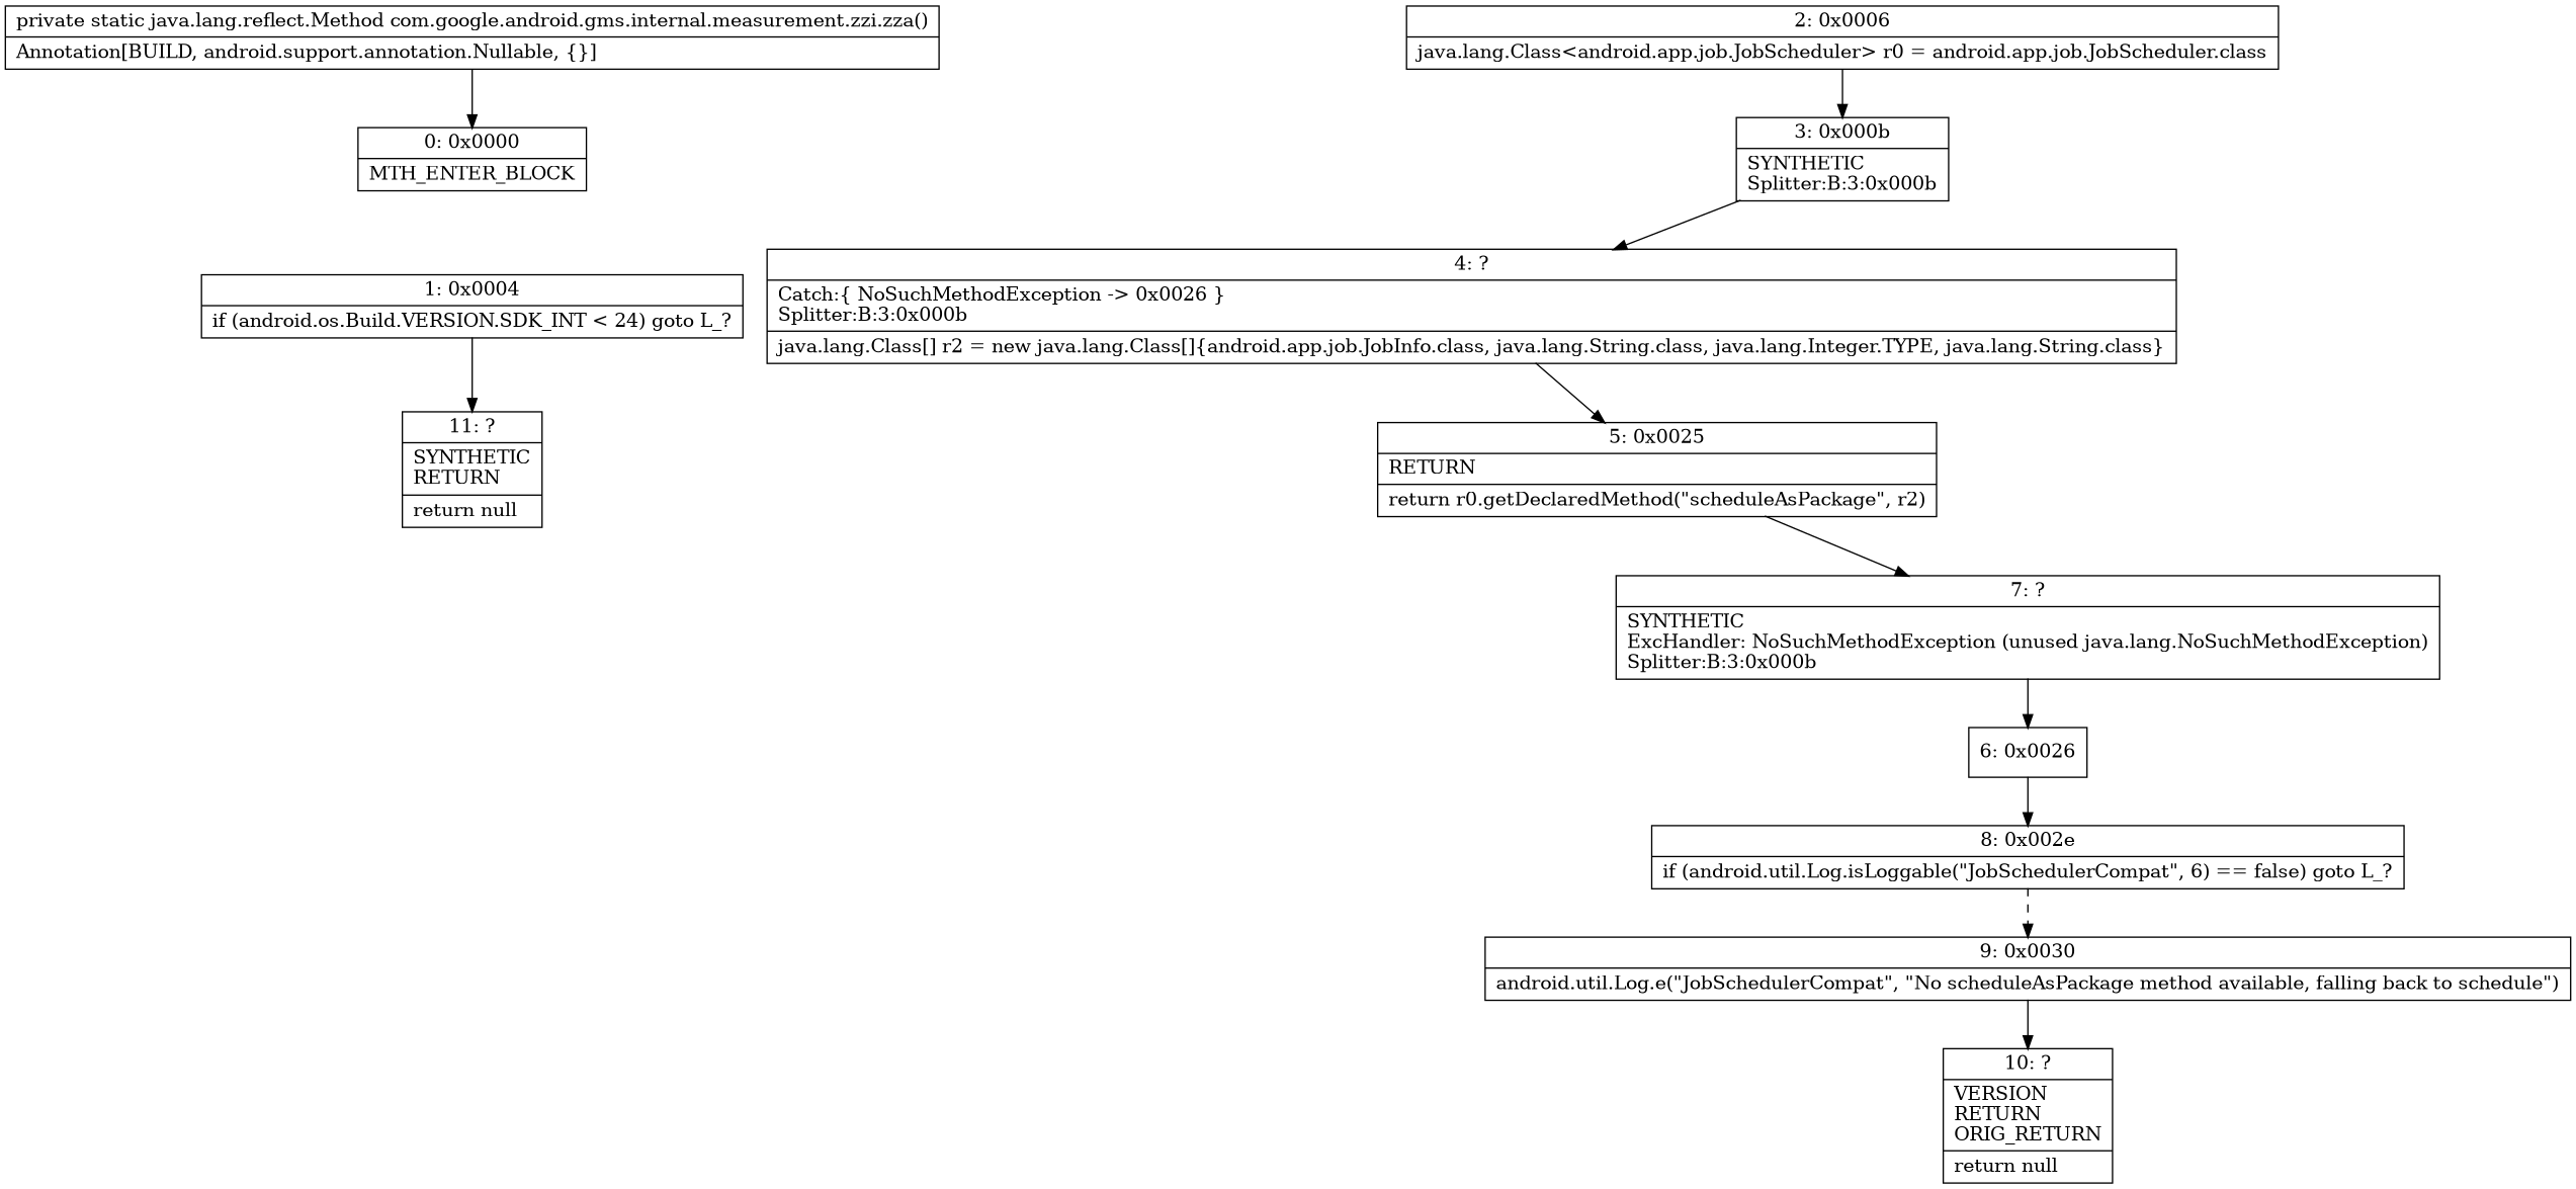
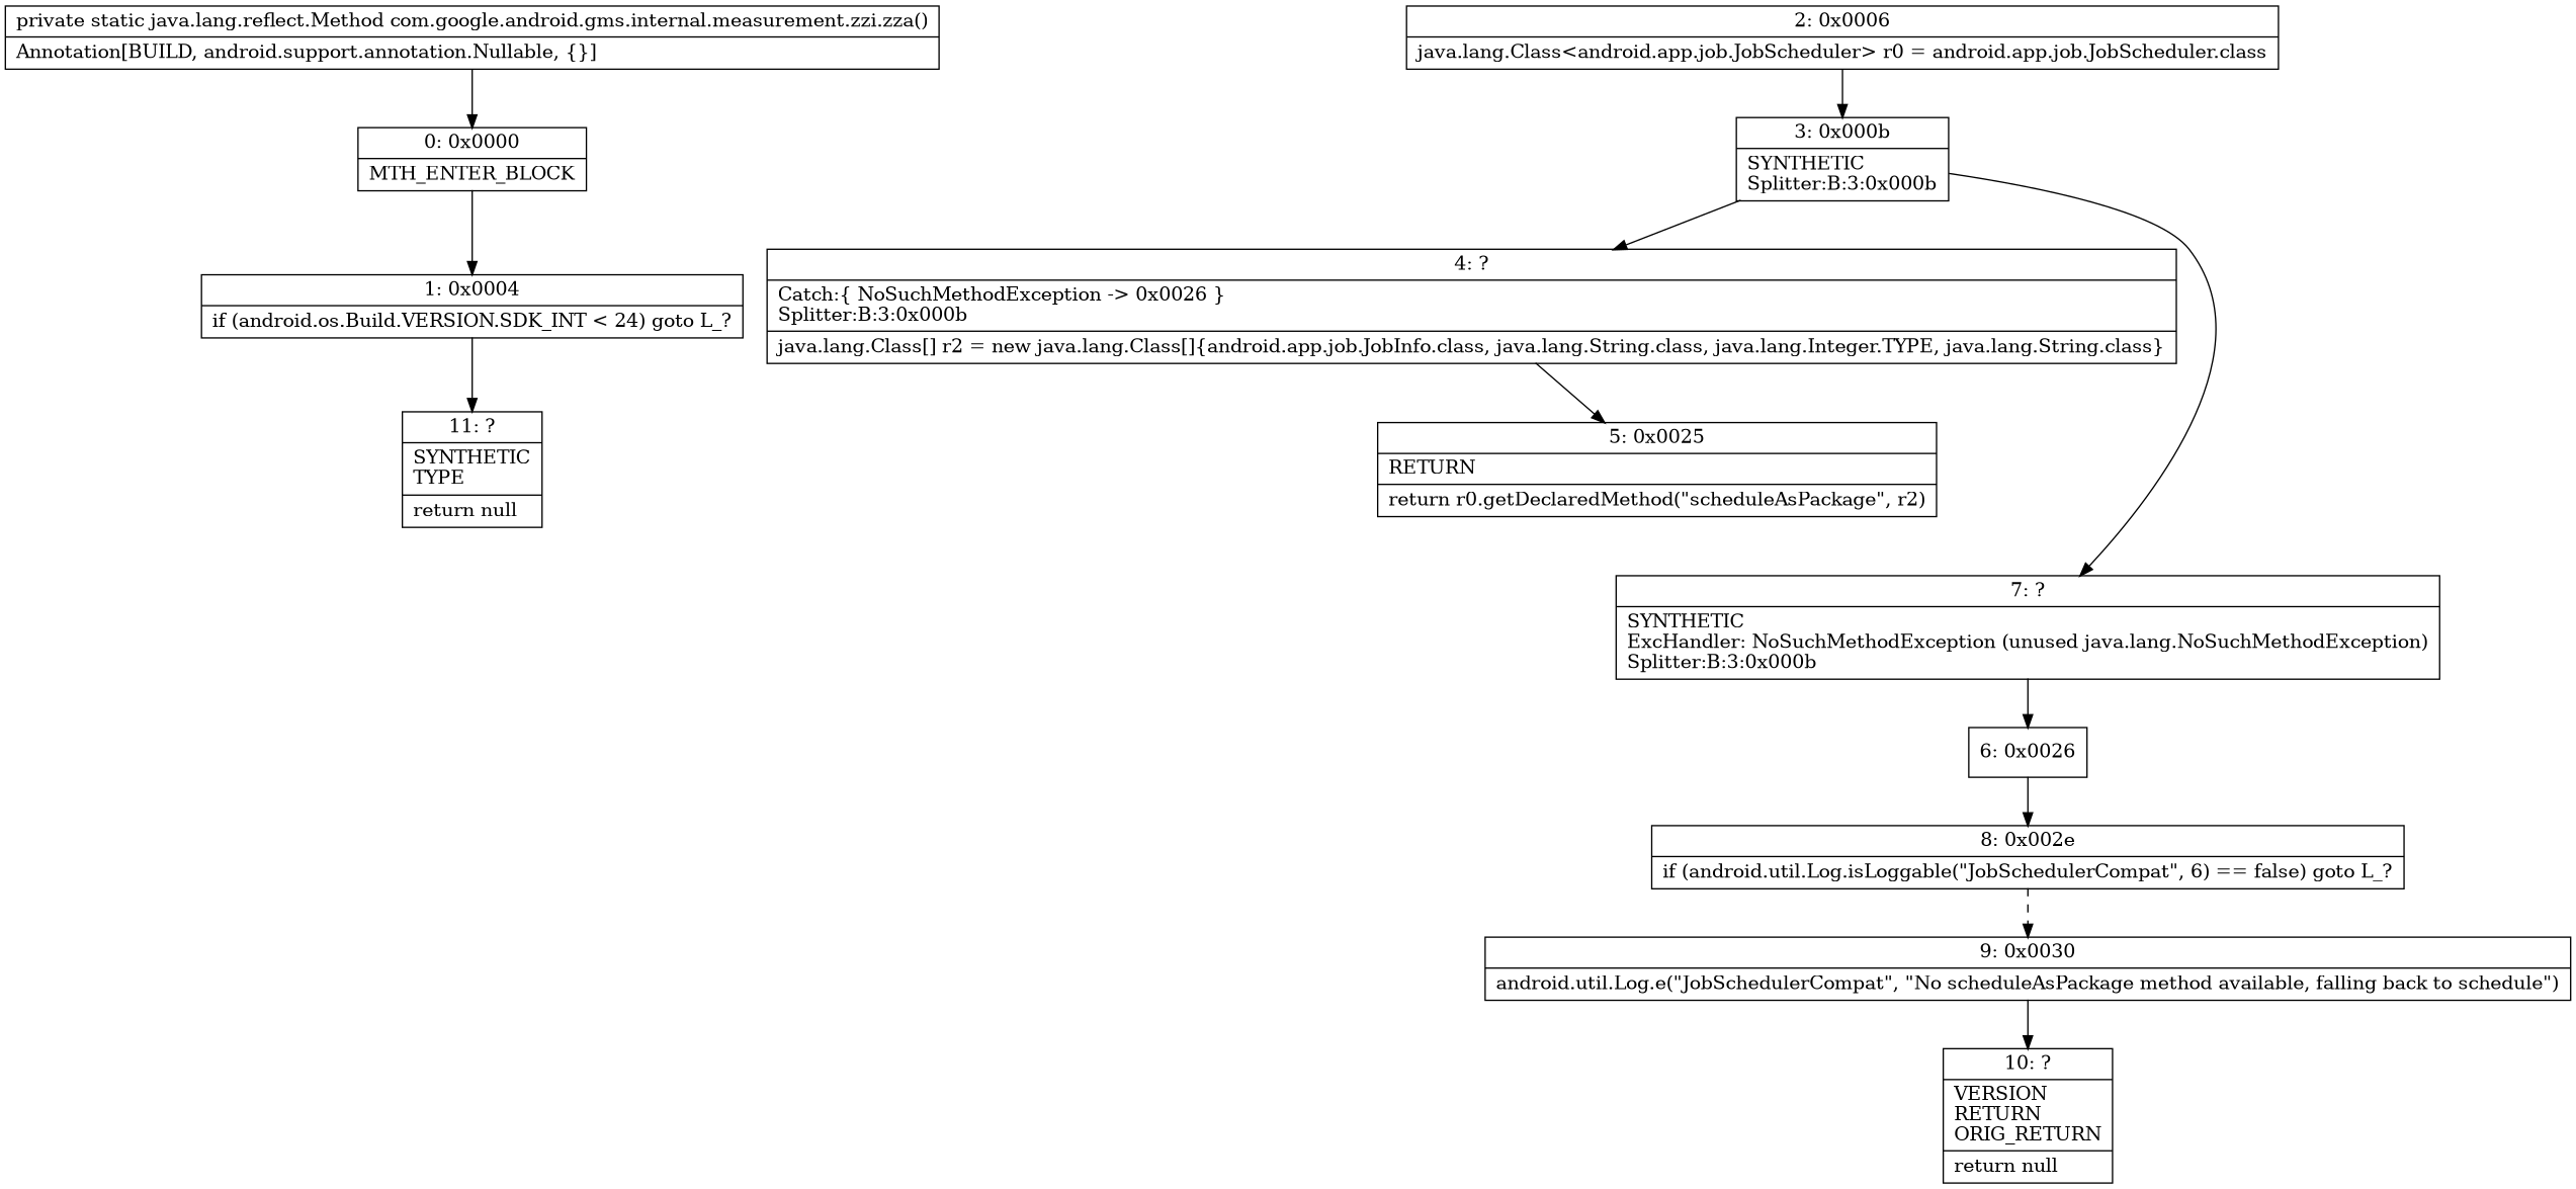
  digraph {
    node [shape=record]
    n1 [label="{0\:\ 0x0000|MTH_ENTER_BLOCK\l}"]
    n2 [label="{1\:\ 0x0004|if (android.os.Build.VERSION.SDK_INT \< 24) goto L_?\l}"]
-   n3 [label="{11\:\ ?|SYNTHETIC\lRETURN\l|return null\l}"]
+   n3 [label="{11\:\ ?|SYNTHETIC\lTYPE\l|return null\l}"]
    n4 [label="{2\:\ 0x0006|java.lang.Class\<android.app.job.JobScheduler\> r0 = android.app.job.JobScheduler.class\l}"]
    n5 [label="{3\:\ 0x000b|SYNTHETIC\lSplitter:B:3:0x000b\l}"]
    n6 [label="{4\:\ ?|Catch:\{ NoSuchMethodException \-\> 0x0026 \}\lSplitter:B:3:0x000b\l|java.lang.Class[] r2 = new java.lang.Class[]\{android.app.job.JobInfo.class, java.lang.String.class, java.lang.Integer.TYPE, java.lang.String.class\}\l}"]
    n7 [label="{7\:\ ?|SYNTHETIC\lExcHandler: NoSuchMethodException (unused java.lang.NoSuchMethodException)\lSplitter:B:3:0x000b\l}"]
    n8 [label="{5\:\ 0x0025|RETURN\l|return r0.getDeclaredMethod(\"scheduleAsPackage\", r2)\l}"]
    n9 [label="{6\:\ 0x0026}"]
    n10 [label="{8\:\ 0x002e|if (android.util.Log.isLoggable(\"JobSchedulerCompat\", 6) == false) goto L_?\l}"]
    n11 [label="{9\:\ 0x0030|android.util.Log.e(\"JobSchedulerCompat\", \"No scheduleAsPackage method available, falling back to schedule\")\l}"]
    n12 [label="{10\:\ ?|VERSION\lRETURN\lORIG_RETURN\l|return null\l}"]
    n13 [label="{private static java.lang.reflect.Method com.google.android.gms.internal.measurement.zzi.zza()  | Annotation[BUILD, android.support.annotation.Nullable, \{\}]\l}"]
+   n1 -> n2
    n2 -> n3
    n4 -> n5
    n5 -> n6
-   n8 -> n7
+   n5 -> n7
    n6 -> n8
    n7 -> n9
    n9 -> n10
    n10 -> n11 [style=dashed]
    n11 -> n12
    n13 -> n1
  }
